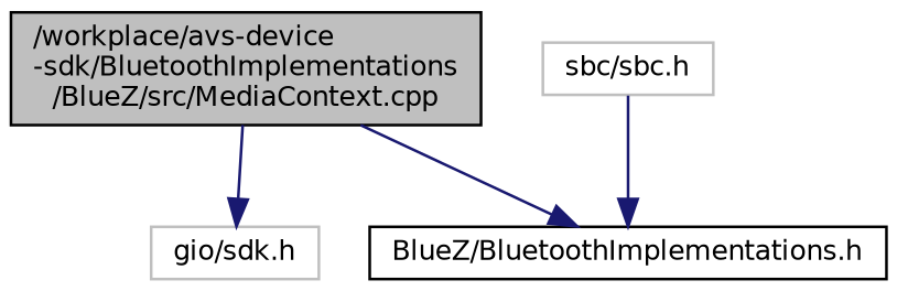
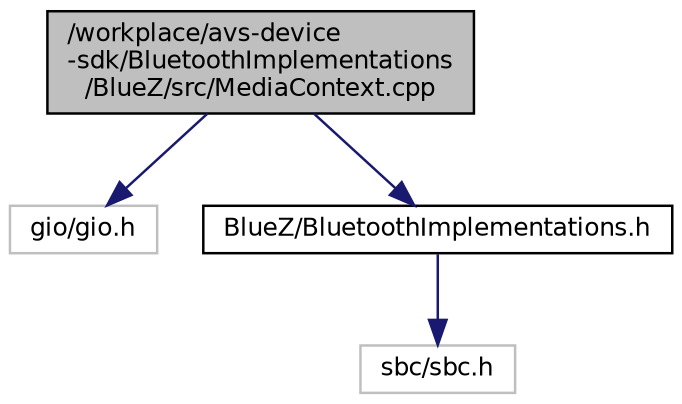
  digraph {
    node [color=black fillcolor=white fontname=Helvetica fontsize=10 shape=record style=filled]
    edge [color=midnightblue fontname=Helvetica fontsize=10 labelfontname=Helvetica labelfontsize=10 style=solid]
    n1 [fillcolor=grey75 fontcolor=black height=0.2 label="/workplace/avs-device\l-sdk/BluetoothImplementations\l/BlueZ/src/MediaContext.cpp" width=0.4]
-   n2 [color=grey75 height=0.2 label="gio/sdk.h" width=0.4]
+   n2 [color=grey75 height=0.2 label="gio/gio.h" width=0.4]
    n3 [height=0.2 label="BlueZ/BluetoothImplementations.h" width=0.4]
    n4 [color=grey75 height=0.2 label="sbc/sbc.h" width=0.4]
    n1 -> n2
    n1 -> n3
-   n4 -> n3
+   n3 -> n4
  }
